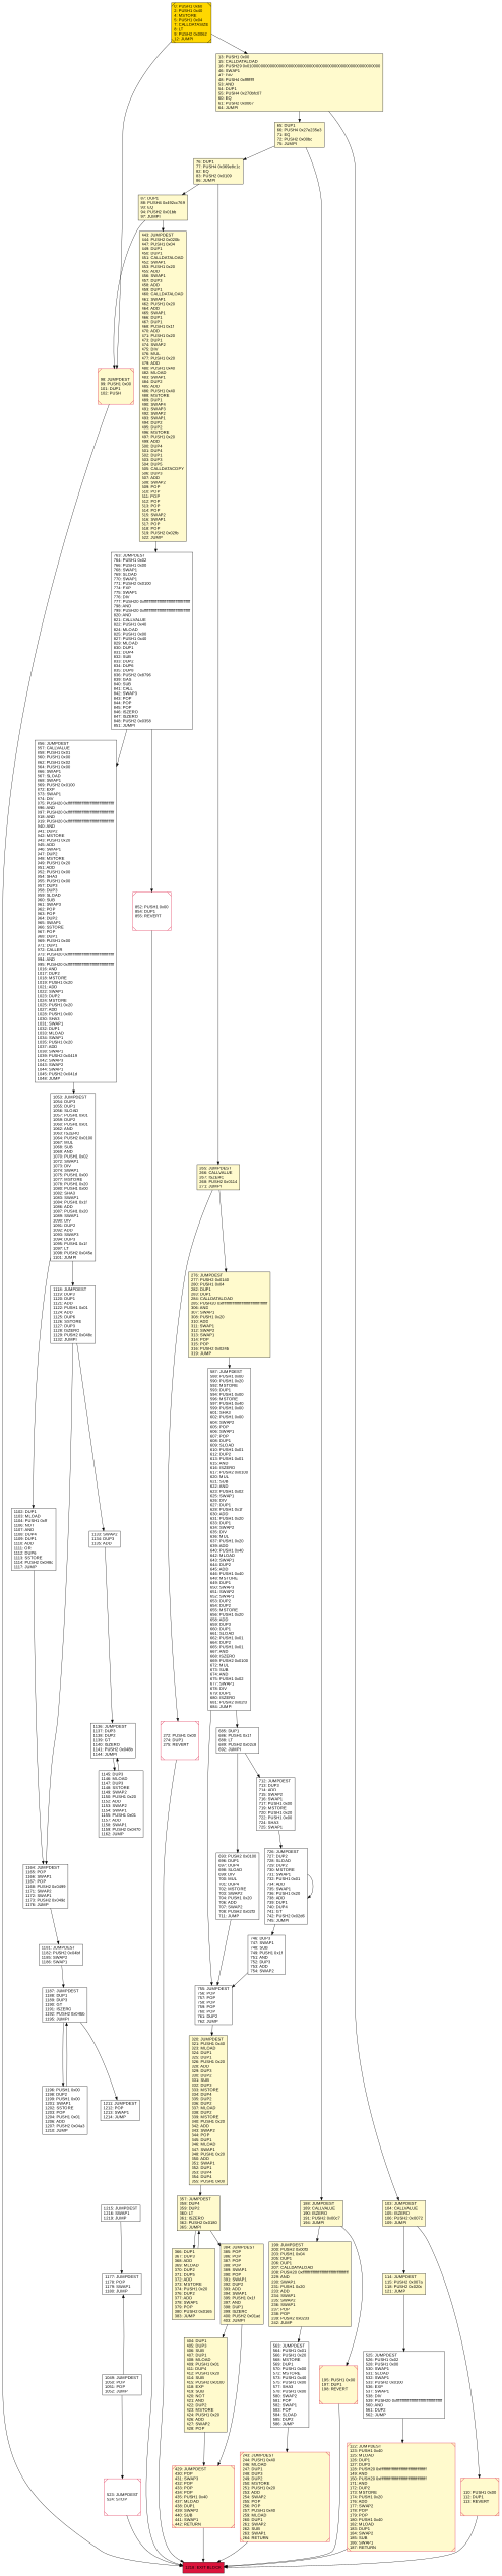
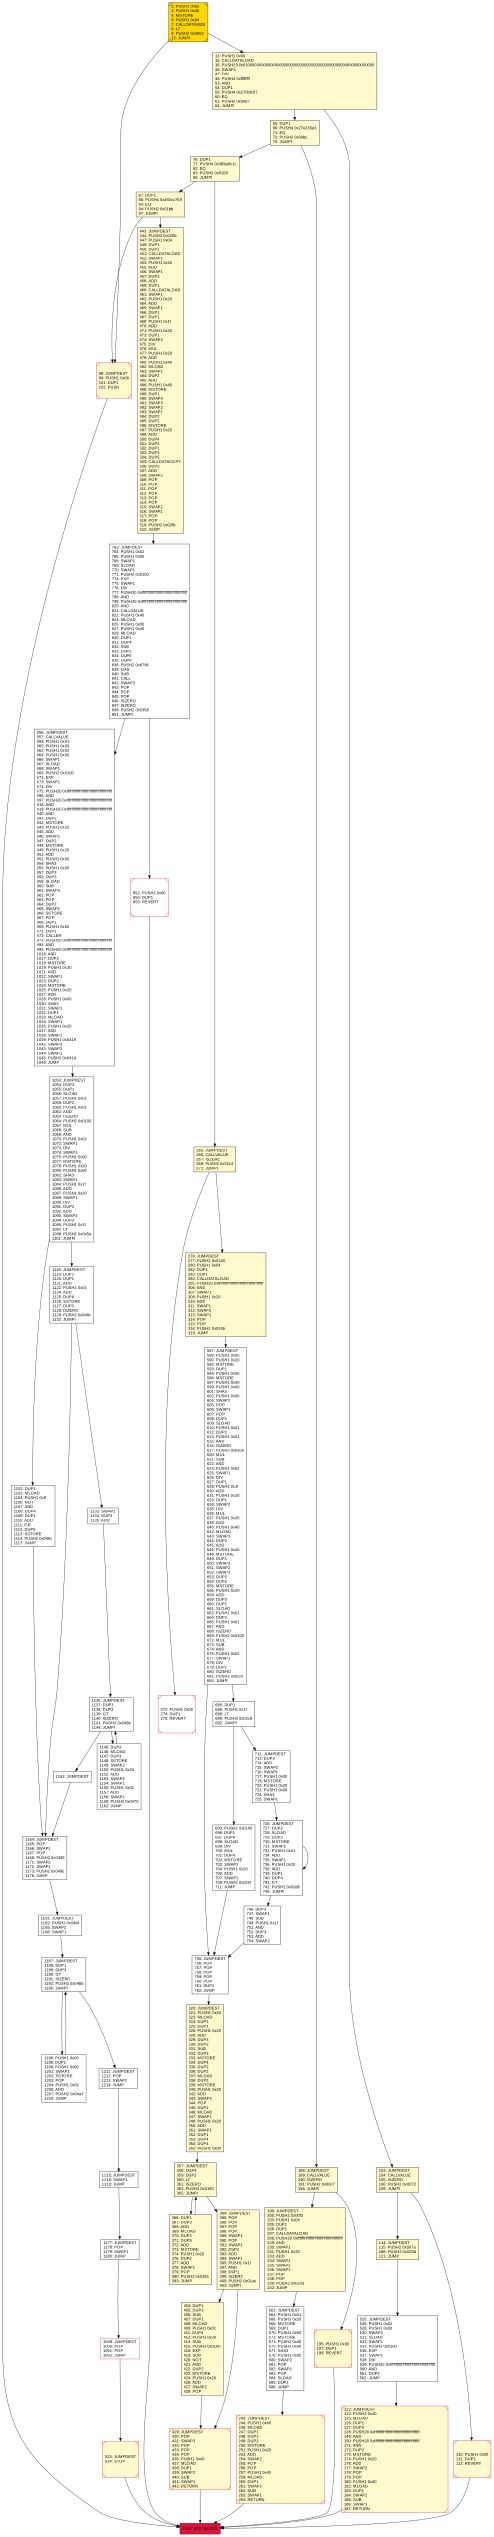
  digraph {
    rankdir=UD
    node [color=black fillcolor=white fontcolor=black fontname=arial shape=box style=filled]
    n1 [label="693: PUSH2 0x0100\l696: DUP1\l697: DUP4\l698: SLOAD\l699: DIV\l700: MUL\l701: DUP4\l702: MSTORE\l703: SWAP2\l704: PUSH1 0x20\l706: ADD\l707: SWAP2\l708: PUSH2 0x02f3\l711: JUMP\l"]
    n2 [label="755: JUMPDEST\l756: POP\l757: POP\l758: POP\l759: POP\l760: POP\l761: DUP2\l762: JUMP\l"]
    n3 [fillcolor=lemonchiffon label="320: JUMPDEST\l321: PUSH1 0x40\l323: MLOAD\l324: DUP1\l325: DUP1\l326: PUSH1 0x20\l328: ADD\l329: DUP3\l330: DUP2\l331: SUB\l332: DUP3\l333: MSTORE\l334: DUP4\l335: DUP2\l336: DUP2\l337: MLOAD\l338: DUP2\l339: MSTORE\l340: PUSH1 0x20\l342: ADD\l343: SWAP2\l344: POP\l345: DUP1\l346: MLOAD\l347: SWAP1\l348: PUSH1 0x20\l350: ADD\l351: SWAP1\l352: DUP1\l353: DUP4\l354: DUP4\l355: PUSH1 0x00\l"]
    n4 [label="685: DUP1\l686: PUSH1 0x1f\l688: LT\l689: PUSH2 0x02c8\l692: JUMPI\l"]
    n5 [label="712: JUMPDEST\l713: DUP3\l714: ADD\l715: SWAP2\l716: SWAP1\l717: PUSH1 0x00\l719: MSTORE\l720: PUSH1 0x20\l722: PUSH1 0x00\l724: SHA3\l725: SWAP1\l"]
    n6 [label="726: JUMPDEST\l727: DUP2\l728: SLOAD\l729: DUP2\l730: MSTORE\l731: SWAP1\l732: PUSH1 0x01\l734: ADD\l735: SWAP1\l736: PUSH1 0x20\l738: ADD\l739: DUP1\l740: DUP4\l741: GT\l742: PUSH2 0x02d6\l745: JUMPI\l"]
    n7 [label="1053: JUMPDEST\l1054: DUP3\l1055: DUP1\l1056: SLOAD\l1057: PUSH1 0x01\l1059: DUP2\l1060: PUSH1 0x01\l1062: AND\l1063: ISZERO\l1064: PUSH2 0x0100\l1067: MUL\l1068: SUB\l1069: AND\l1070: PUSH1 0x02\l1072: SWAP1\l1073: DIV\l1074: SWAP1\l1075: PUSH1 0x00\l1077: MSTORE\l1078: PUSH1 0x20\l1080: PUSH1 0x00\l1082: SHA3\l1083: SWAP1\l1084: PUSH1 0x1f\l1086: ADD\l1087: PUSH1 0x20\l1089: SWAP1\l1090: DIV\l1091: DUP2\l1092: ADD\l1093: SWAP3\l1094: DUP3\l1095: PUSH1 0x1f\l1097: LT\l1098: PUSH2 0x045e\l1101: JUMPI\l"]
    n8 [label="1102: DUP1\l1103: MLOAD\l1104: PUSH1 0xff\l1106: NOT\l1107: AND\l1108: DUP4\l1109: DUP1\l1110: ADD\l1111: OR\l1112: DUP6\l1113: SSTORE\l1114: PUSH2 0x048c\l1117: JUMP\l"]
    n9 [label="1118: JUMPDEST\l1119: DUP3\l1120: DUP1\l1121: ADD\l1122: PUSH1 0x01\l1124: ADD\l1125: DUP6\l1126: SSTORE\l1127: DUP3\l1128: ISZERO\l1129: PUSH2 0x048c\l1132: JUMPI\l"]
    n10 [label="1164: JUMPDEST\l1165: POP\l1166: SWAP1\l1167: POP\l1168: PUSH2 0x0499\l1171: SWAP2\l1172: SWAP1\l1173: PUSH2 0x049d\l1176: JUMP\l"]
    n11 [label="1133: SWAP2\l1134: DUP3\l1135: ADD\l"]
    n12 [label="1215: JUMPDEST\l1216: SWAP1\l1219: JUMP\l"]
    n13 [label="1177: JUMPDEST\l1178: POP\l1179: SWAP1\l1180: JUMP\l"]
-   n14 [label="1049: JUMPDEST\l1050: POP\l1051: POP\l1052: JUMP\l"]
+   n14 [color=crimson label="1049: JUMPDEST\l1050: POP\l1051: POP\l1052: JUMP\l"]
    n15 [fillcolor=lemonchiffon label="199: JUMPDEST\l200: PUSH2 0x00f3\l203: PUSH1 0x04\l205: DUP1\l206: DUP1\l207: CALLDATALOAD\l208: PUSH20 0xffffffffffffffffffffffffffffffffffffffff\l229: AND\l230: SWAP1\l231: PUSH1 0x20\l233: ADD\l234: SWAP1\l235: SWAP2\l236: SWAP1\l237: POP\l238: POP\l239: PUSH2 0x0233\l242: JUMP\l"]
    n16 [label="563: JUMPDEST\l564: PUSH1 0x01\l566: PUSH1 0x20\l568: MSTORE\l569: DUP1\l570: PUSH1 0x00\l572: MSTORE\l573: PUSH1 0x40\l575: PUSH1 0x00\l577: SHA3\l578: PUSH1 0x00\l580: SWAP2\l581: POP\l582: SWAP1\l583: POP\l584: SLOAD\l585: DUP2\l586: JUMP\l"]
    n17 [color=crimson fillcolor=lemonchiffon label="243: JUMPDEST\l244: PUSH1 0x40\l246: MLOAD\l247: DUP1\l248: DUP3\l249: DUP2\l250: MSTORE\l251: PUSH1 0x20\l253: ADD\l254: SWAP2\l255: POP\l256: POP\l257: PUSH1 0x40\l259: MLOAD\l260: DUP1\l261: SWAP2\l262: SUB\l263: SWAP1\l264: RETURN\l" shape=Msquare]
    n18 [label="763: JUMPDEST\l764: PUSH1 0x02\l766: PUSH1 0x00\l768: SWAP1\l769: SLOAD\l770: SWAP1\l771: PUSH2 0x0100\l774: EXP\l775: SWAP1\l776: DIV\l777: PUSH20 0xffffffffffffffffffffffffffffffffffffffff\l798: AND\l799: PUSH20 0xffffffffffffffffffffffffffffffffffffffff\l820: AND\l821: CALLVALUE\l822: PUSH1 0x40\l824: MLOAD\l825: PUSH1 0x00\l827: PUSH1 0x40\l829: MLOAD\l830: DUP1\l831: DUP4\l832: SUB\l833: DUP2\l834: DUP6\l835: DUP8\l836: PUSH2 0x8796\l839: GAS\l840: SUB\l841: CALL\l842: SWAP3\l843: POP\l844: POP\l845: POP\l846: ISZERO\l847: ISZERO\l848: PUSH2 0x0358\l851: JUMPI\l"]
    n19 [label="856: JUMPDEST\l857: CALLVALUE\l858: PUSH1 0x01\l860: PUSH1 0x00\l862: PUSH1 0x02\l864: PUSH1 0x00\l866: SWAP1\l867: SLOAD\l868: SWAP1\l869: PUSH2 0x0100\l872: EXP\l873: SWAP1\l874: DIV\l875: PUSH20 0xffffffffffffffffffffffffffffffffffffffff\l896: AND\l897: PUSH20 0xffffffffffffffffffffffffffffffffffffffff\l918: AND\l919: PUSH20 0xffffffffffffffffffffffffffffffffffffffff\l940: AND\l941: DUP2\l942: MSTORE\l943: PUSH1 0x20\l945: ADD\l946: SWAP1\l947: DUP2\l948: MSTORE\l949: PUSH1 0x20\l951: ADD\l952: PUSH1 0x00\l954: SHA3\l955: PUSH1 0x00\l957: DUP3\l958: DUP3\l959: SLOAD\l960: SUB\l961: SWAP3\l962: POP\l963: POP\l964: DUP2\l965: SWAP1\l966: SSTORE\l967: POP\l968: DUP1\l969: PUSH1 0x00\l971: DUP1\l972: CALLER\l973: PUSH20 0xffffffffffffffffffffffffffffffffffffffff\l994: AND\l995: PUSH20 0xffffffffffffffffffffffffffffffffffffffff\l1016: AND\l1017: DUP2\l1018: MSTORE\l1019: PUSH1 0x20\l1021: ADD\l1022: SWAP1\l1023: DUP2\l1024: MSTORE\l1025: PUSH1 0x20\l1027: ADD\l1028: PUSH1 0x00\l1030: SHA3\l1031: SWAP1\l1032: DUP1\l1033: MLOAD\l1034: SWAP1\l1035: PUSH1 0x20\l1037: ADD\l1038: SWAP1\l1039: PUSH2 0x0419\l1042: SWAP3\l1043: SWAP2\l1044: SWAP1\l1045: PUSH2 0x041d\l1048: JUMP\l"]
    n20 [color=crimson label="852: PUSH1 0x00\l854: DUP1\l855: REVERT\l" shape=Msquare]
    n21 [fillcolor=crimson label="1218: EXIT BLOCK\l"]
    n22 [fillcolor=lemonchiffon label="76: DUP1\l77: PUSH4 0x369e8c1d\l82: EQ\l83: PUSH2 0x0109\l86: JUMPI\l"]
    n23 [fillcolor=lemonchiffon label="87: DUP1\l88: PUSH4 0x492cc769\l93: EQ\l94: PUSH2 0x01bb\l97: JUMPI\l"]
    n24 [fillcolor=lemonchiffon label="265: JUMPDEST\l266: CALLVALUE\l267: ISZERO\l268: PUSH2 0x0114\l271: JUMPI\l"]
    n25 [color=crimson fillcolor=lemonchiffon label="98: JUMPDEST\l99: PUSH1 0x00\l101: DUP1\l102: PUSH\l" shape=Msquare]
    n26 [fillcolor=lemonchiffon label="443: JUMPDEST\l444: PUSH2 0x020b\l447: PUSH1 0x04\l449: DUP1\l450: DUP1\l451: CALLDATALOAD\l452: SWAP1\l453: PUSH1 0x20\l455: ADD\l456: SWAP1\l457: DUP3\l458: ADD\l459: DUP1\l460: CALLDATALOAD\l461: SWAP1\l462: PUSH1 0x20\l464: ADD\l465: SWAP1\l466: DUP1\l467: DUP1\l468: PUSH1 0x1f\l470: ADD\l471: PUSH1 0x20\l473: DUP1\l474: SWAP2\l475: DIV\l476: MUL\l477: PUSH1 0x20\l479: ADD\l480: PUSH1 0x40\l482: MLOAD\l483: SWAP1\l484: DUP2\l485: ADD\l486: PUSH1 0x40\l488: MSTORE\l489: DUP1\l490: SWAP4\l491: SWAP3\l492: SWAP2\l493: SWAP1\l494: DUP2\l495: DUP2\l496: MSTORE\l497: PUSH1 0x20\l499: ADD\l500: DUP4\l501: DUP4\l502: DUP1\l503: DUP3\l504: DUP5\l505: CALLDATACOPY\l506: DUP3\l507: ADD\l508: SWAP2\l509: POP\l510: POP\l511: POP\l512: POP\l513: POP\l514: POP\l515: SWAP2\l516: SWAP1\l517: POP\l518: POP\l519: PUSH2 0x02fb\l522: JUMP\l"]
    n27 [color=crimson label="272: PUSH1 0x00\l274: DUP1\l275: REVERT\l" shape=Msquare]
    n28 [fillcolor=lemonchiffon label="276: JUMPDEST\l277: PUSH2 0x0140\l280: PUSH1 0x04\l282: DUP1\l283: DUP1\l284: CALLDATALOAD\l285: PUSH20 0xffffffffffffffffffffffffffffffffffffffff\l306: AND\l307: SWAP1\l308: PUSH1 0x20\l310: ADD\l311: SWAP1\l312: SWAP2\l313: SWAP1\l314: POP\l315: POP\l316: PUSH2 0x024b\l319: JUMP\l"]
-   n29 [fillcolor=lemonchiffon label="114: JUMPDEST\l115: PUSH2 0x007a\l118: PUSH2 0x020d\l121: JUMP\l"]
+   n29 [fillcolor=lemonchiffon label="114: JUMPDEST\l115: PUSH2 0x007a\l188: PUSH2 0x020d\l121: JUMP\l"]
    n30 [label="525: JUMPDEST\l526: PUSH1 0x02\l528: PUSH1 0x00\l530: SWAP1\l531: SLOAD\l532: SWAP1\l533: PUSH2 0x0100\l536: EXP\l537: SWAP1\l538: DIV\l539: PUSH20 0xffffffffffffffffffffffffffffffffffffffff\l560: AND\l561: DUP2\l562: JUMP\l"]
    n31 [color=crimson fillcolor=lemonchiffon label="122: JUMPDEST\l123: PUSH1 0x40\l125: MLOAD\l126: DUP1\l127: DUP3\l128: PUSH20 0xffffffffffffffffffffffffffffffffffffffff\l149: AND\l150: PUSH20 0xffffffffffffffffffffffffffffffffffffffff\l171: AND\l172: DUP2\l173: MSTORE\l174: PUSH1 0x20\l176: ADD\l177: SWAP2\l178: POP\l179: POP\l180: PUSH1 0x40\l182: MLOAD\l183: DUP1\l184: SWAP2\l185: SUB\l186: SWAP1\l187: RETURN\l" shape=Msquare]
    n32 [fillcolor=lemonchiffon label="366: DUP1\l367: DUP3\l368: ADD\l369: MLOAD\l370: DUP2\l371: DUP5\l372: ADD\l373: MSTORE\l374: PUSH1 0x20\l376: DUP2\l377: ADD\l378: SWAP1\l379: POP\l380: PUSH2 0x0165\l383: JUMP\l"]
    n33 [fillcolor=lemonchiffon label="357: JUMPDEST\l358: DUP4\l359: DUP2\l360: LT\l361: ISZERO\l362: PUSH2 0x0180\l365: JUMPI\l"]
    n34 [fillcolor=lemonchiffon label="384: JUMPDEST\l385: POP\l386: POP\l387: POP\l388: POP\l389: SWAP1\l390: POP\l391: SWAP1\l392: DUP2\l393: ADD\l394: SWAP1\l395: PUSH1 0x1f\l397: AND\l398: DUP1\l399: ISZERO\l400: PUSH2 0x01ad\l403: JUMPI\l"]
    n35 [label="1196: PUSH1 0x00\l1198: DUP2\l1199: PUSH1 0x00\l1201: SWAP1\l1202: SSTORE\l1203: POP\l1204: PUSH1 0x01\l1206: ADD\l1207: PUSH2 0x04a3\l1210: JUMP\l"]
    n36 [label="1187: JUMPDEST\l1188: DUP1\l1189: DUP3\l1190: GT\l1191: ISZERO\l1192: PUSH2 0x04bb\l1195: JUMPI\l"]
    n37 [label="1211: JUMPDEST\l1212: POP\l1213: SWAP1\l1214: JUMP\l"]
    n38 [label="587: JUMPDEST\l588: PUSH1 0x00\l590: PUSH1 0x20\l592: MSTORE\l593: DUP1\l594: PUSH1 0x00\l596: MSTORE\l597: PUSH1 0x40\l599: PUSH1 0x00\l601: SHA3\l602: PUSH1 0x00\l604: SWAP2\l605: POP\l606: SWAP1\l607: POP\l608: DUP1\l609: SLOAD\l610: PUSH1 0x01\l612: DUP2\l613: PUSH1 0x01\l615: AND\l616: ISZERO\l617: PUSH2 0x0100\l620: MUL\l621: SUB\l622: AND\l623: PUSH1 0x02\l625: SWAP1\l626: DIV\l627: DUP1\l628: PUSH1 0x1f\l630: ADD\l631: PUSH1 0x20\l633: DUP1\l634: SWAP2\l635: DIV\l636: MUL\l637: PUSH1 0x20\l639: ADD\l640: PUSH1 0x40\l642: MLOAD\l643: SWAP1\l644: DUP2\l645: ADD\l646: PUSH1 0x40\l648: MSTORE\l649: DUP1\l650: SWAP3\l651: SWAP2\l652: SWAP1\l653: DUP2\l654: DUP2\l655: MSTORE\l656: PUSH1 0x20\l658: ADD\l659: DUP3\l660: DUP1\l661: SLOAD\l662: PUSH1 0x01\l664: DUP2\l665: PUSH1 0x01\l667: AND\l668: ISZERO\l669: PUSH2 0x0100\l672: MUL\l673: SUB\l674: AND\l675: PUSH1 0x02\l677: SWAP1\l678: DIV\l679: DUP1\l680: ISZERO\l681: PUSH2 0x02f3\l684: JUMPI\l"]
    n39 [fillcolor=lemonchiffon label="404: DUP1\l405: DUP3\l406: SUB\l407: DUP1\l408: MLOAD\l409: PUSH1 0x01\l411: DUP4\l412: PUSH1 0x20\l414: SUB\l415: PUSH2 0x0100\l418: EXP\l419: SUB\l420: NOT\l421: AND\l422: DUP2\l423: MSTORE\l424: PUSH1 0x20\l426: ADD\l427: SWAP2\l428: POP\l"]
    n40 [color=crimson fillcolor=lemonchiffon label="429: JUMPDEST\l430: POP\l431: SWAP3\l432: POP\l433: POP\l434: POP\l435: PUSH1 0x40\l437: MLOAD\l438: DUP1\l439: SWAP2\l440: SUB\l441: SWAP1\l442: RETURN\l" shape=Msquare]
-   n41 [color=crimson label="523: JUMPDEST\l524: STOP\l" shape=Msquare]
+   n41 [color=crimson fillcolor=lemonchiffon label="523: JUMPDEST\l524: STOP\l" shape=Msquare]
    n42 [fillcolor=lemonchiffon label="65: DUP1\l66: PUSH4 0x27e235e3\l71: EQ\l72: PUSH2 0x00bc\l75: JUMPI\l"]
    n43 [fillcolor=lemonchiffon label="188: JUMPDEST\l189: CALLVALUE\l190: ISZERO\l191: PUSH2 0x00c7\l194: JUMPI\l"]
    n44 [color=crimson fillcolor=lemonchiffon label="195: PUSH1 0x00\l197: DUP1\l198: REVERT\l" shape=Msquare]
    n45 [label="1181: JUMPDEST\l1182: PUSH2 0x04bf\l1185: SWAP2\l1186: SWAP1\l"]
    n46 [label="1136: JUMPDEST\l1137: DUP3\l1138: DUP2\l1139: GT\l1140: ISZERO\l1141: PUSH2 0x048b\l1144: JUMPI\l"]
+   n47 [label="1163: JUMPDEST\l"]
    n48 [label="1145: DUP3\l1146: MLOAD\l1147: DUP3\l1148: SSTORE\l1149: SWAP2\l1150: PUSH1 0x20\l1152: ADD\l1153: SWAP2\l1154: SWAP1\l1155: PUSH1 0x01\l1157: ADD\l1158: SWAP1\l1159: PUSH2 0x0470\l1162: JUMP\l"]
    n49 [color=crimson fillcolor=lemonchiffon label="110: PUSH1 0x00\l112: DUP1\l113: REVERT\l" shape=Msquare]
    n50 [label="746: DUP3\l747: SWAP1\l748: SUB\l749: PUSH1 0x1f\l751: AND\l752: DUP3\l753: ADD\l754: SWAP2\l"]
    n51 [fillcolor=gold label="0: PUSH1 0x60\l2: PUSH1 0x40\l4: MSTORE\l5: PUSH1 0x04\l7: CALLDATASIZE\l8: LT\l9: PUSH2 0x0062\l12: JUMPI\l" shape=Msquare]
    n52 [fillcolor=lemonchiffon label="13: PUSH1 0x00\l15: CALLDATALOAD\l16: PUSH29 0x0100000000000000000000000000000000000000000000000000000000\l46: SWAP1\l47: DIV\l48: PUSH4 0xffffffff\l53: AND\l54: DUP1\l55: PUSH4 0x270bfc07\l60: EQ\l61: PUSH2 0x0067\l64: JUMPI\l"]
    n53 [fillcolor=lemonchiffon label="103: JUMPDEST\l104: CALLVALUE\l105: ISZERO\l106: PUSH2 0x0072\l109: JUMPI\l"]
    n1 -> n2
    n2 -> n3
    n3 -> n33
    n4 -> n1
    n4 -> n5
    n5 -> n6
    n6 -> n6
    n6 -> n50
    n7 -> n8
    n7 -> n9
    n8 -> n10
    n9 -> n10
    n9 -> n11
    n10 -> n45
    n11 -> n46
    n12 -> n13
-   n14 -> n13
+   n13 -> n14
    n14 -> n41
    n15 -> n16
    n16 -> n17
    n17 -> n21
    n18 -> n19
    n18 -> n20
    n19 -> n7
    n20 -> n21
    n22 -> n23
    n22 -> n24
    n23 -> n25
    n23 -> n26
    n24 -> n27
    n24 -> n28
    n25 -> n21
    n26 -> n18
-   n27 -> n21
    n28 -> n38
    n29 -> n30
    n30 -> n31
    n31 -> n21
    n32 -> n33
    n33 -> n32
    n33 -> n34
    n34 -> n39
    n34 -> n40
    n35 -> n36
    n36 -> n35
    n36 -> n37
+   n37 -> n12
    n38 -> n2
    n38 -> n4
    n39 -> n40
    n40 -> n21
    n41 -> n21
    n42 -> n22
    n42 -> n43
    n43 -> n15
    n43 -> n44
    n44 -> n21
    n45 -> n36
+   n46 -> n47
    n46 -> n48
+   n47 -> n10
    n48 -> n46
    n49 -> n21
    n50 -> n2
    n51 -> n25
    n51 -> n52
    n52 -> n42
    n52 -> n53
    n53 -> n29
    n53 -> n49
  }
